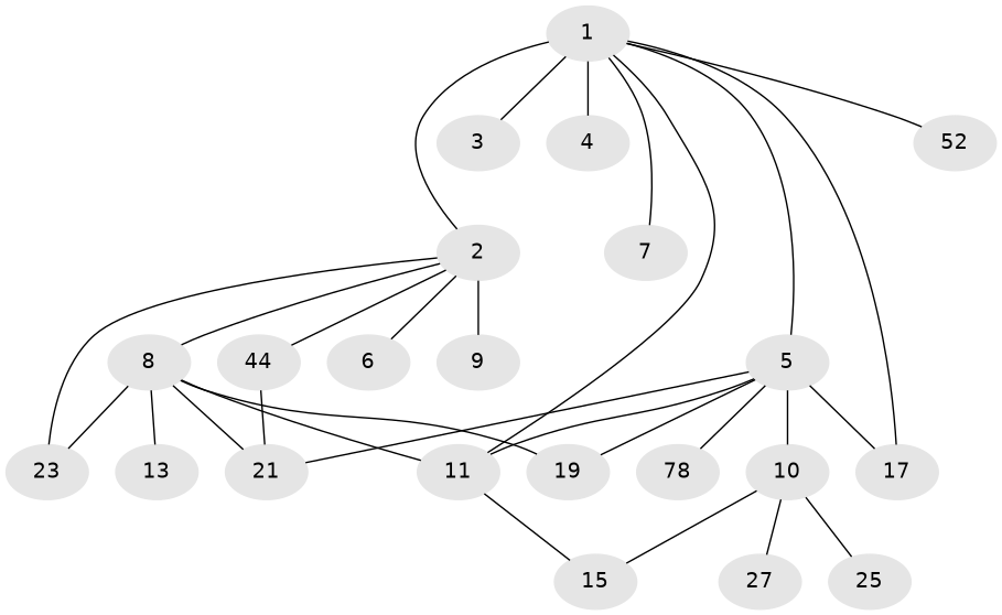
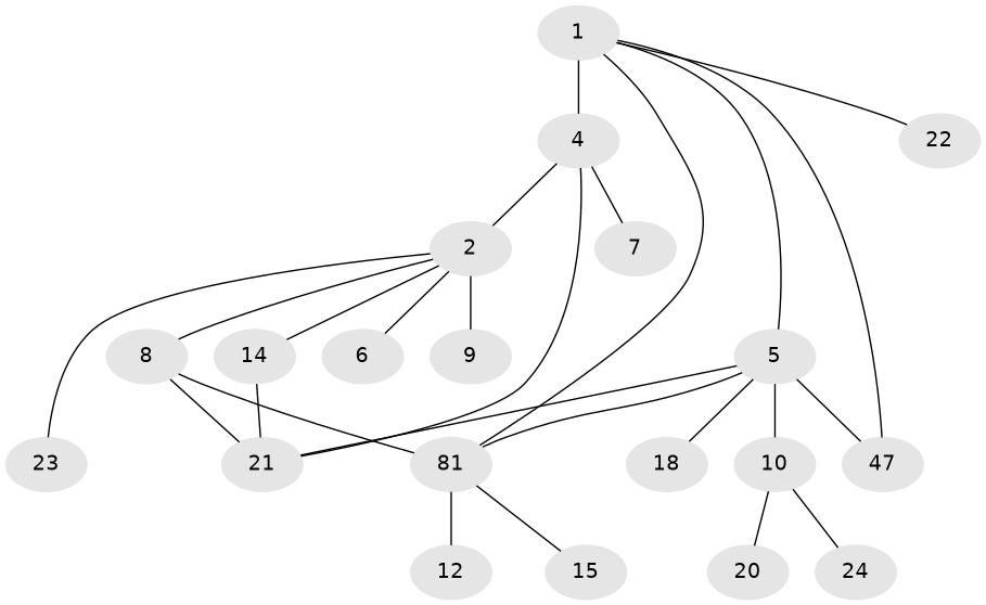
  graph {
    fontname="DejaVu Sans"
    node [color=gray90 fontname="DejaVu Sans" style=filled]
    edge [fontname="DejaVu Sans" weight=1.0]
    1
    2
-   3
    4
    5
    7
-   11
-   17
-   22 [label=52]
+   11 [label=81]
+   17 [label=47]
+   22
    6
    8
    9
-   14 [label=44]
+   14
    23
    21
    10
-   18 [label=78]
-   19
+   18
    15
-   13
-   20 [label=27]
-   24 [label=25]
-   1 -- 2
-   1 -- 3
+   12
+   20
+   24
+   4 -- 2
    1 -- 4 [weight=6.0]
    1 -- 5 [weight=2.0]
-   1 -- 7
+   4 -- 7
    1 -- 11
    1 -- 17
    1 -- 22
    2 -- 6
    2 -- 8
    2 -- 9 [weight=6.0]
    2 -- 14
    2 -- 23
+   4 -- 21
    5 -- 11
    5 -- 17
    5 -- 21
    5 -- 10 [weight=8.0]
    5 -- 18
-   5 -- 19
    11 -- 15
+   11 -- 12 [weight=6.0]
    8 -- 11
-   8 -- 23
    8 -- 21 [weight=2.0]
-   8 -- 19
-   8 -- 13
    14 -- 21
-   10 -- 15
    10 -- 20
    10 -- 24
  }
